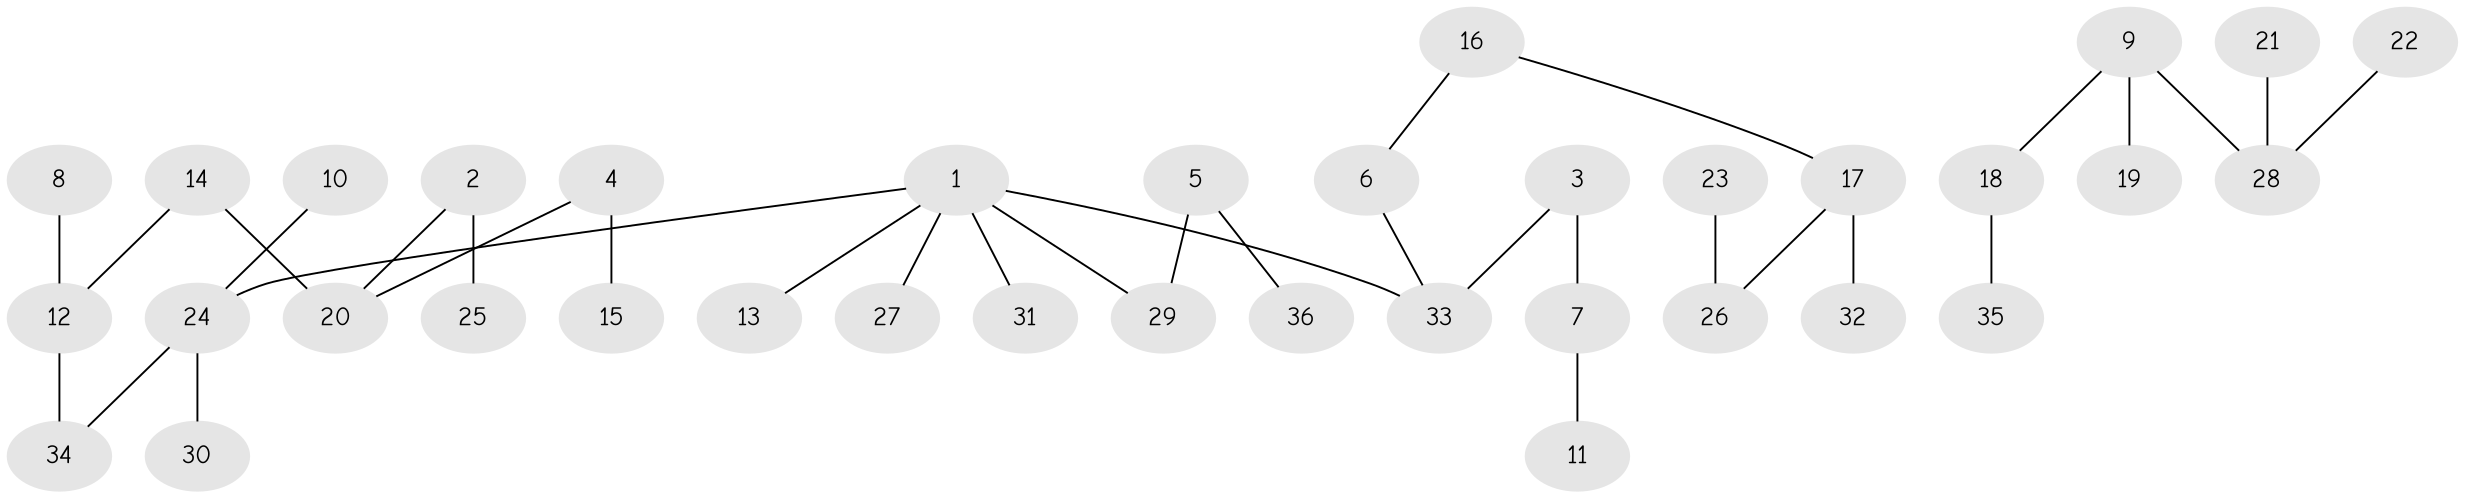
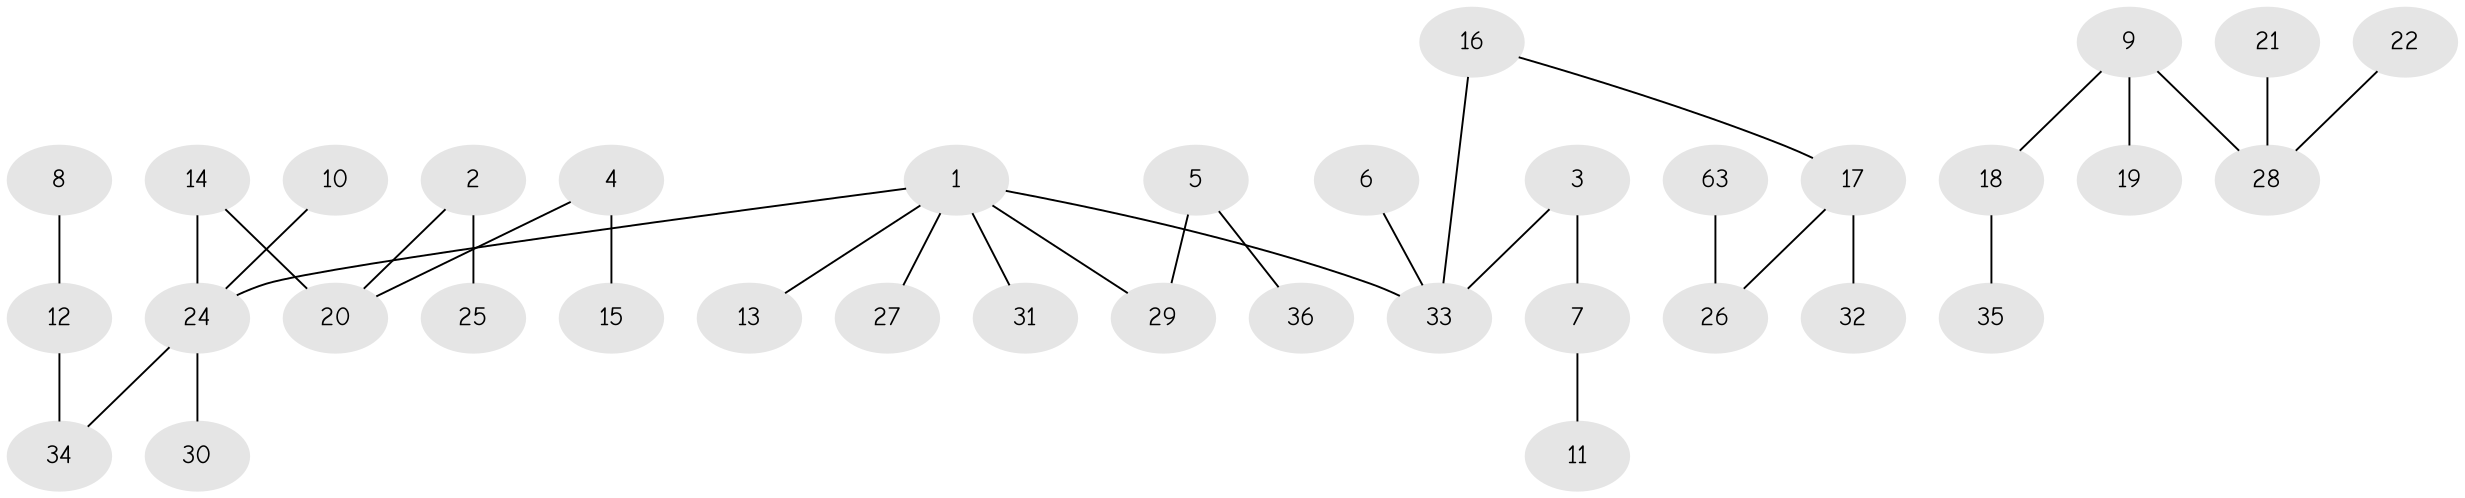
  graph {
    fontname="Comic Neue"
    node [color=gray90 fontname="Comic Neue" style=filled]
    edge [fontname="Comic Neue" weight=1.0]
    1
    13
    24
    27
    29
    31
    33
    34
    30
    2
    20
    25
    3
    7
    11
    4
    15
    5
    36
    6
    8
    12
    9
    18
    19
    28
    35
    10
    14
    16
    17
    26
    32
    21
    22
-   23
+   23 [label=63]
    1 -- 13
    1 -- 24
    1 -- 27
    1 -- 29
    1 -- 31
    1 -- 33
    24 -- 34
    24 -- 30
    2 -- 20
    2 -- 25
    3 -- 33
    3 -- 7
    7 -- 11
    4 -- 20
    4 -- 15
    5 -- 29
    5 -- 36
    6 -- 33
    8 -- 12
    12 -- 34
    9 -- 18
    9 -- 19
    9 -- 28
    18 -- 35
    10 -- 24
-   14 -- 12
+   14 -- 24
    14 -- 20
-   16 -- 6
+   16 -- 33
    16 -- 17
    17 -- 26
    17 -- 32
    21 -- 28
    22 -- 28
    23 -- 26
  }
